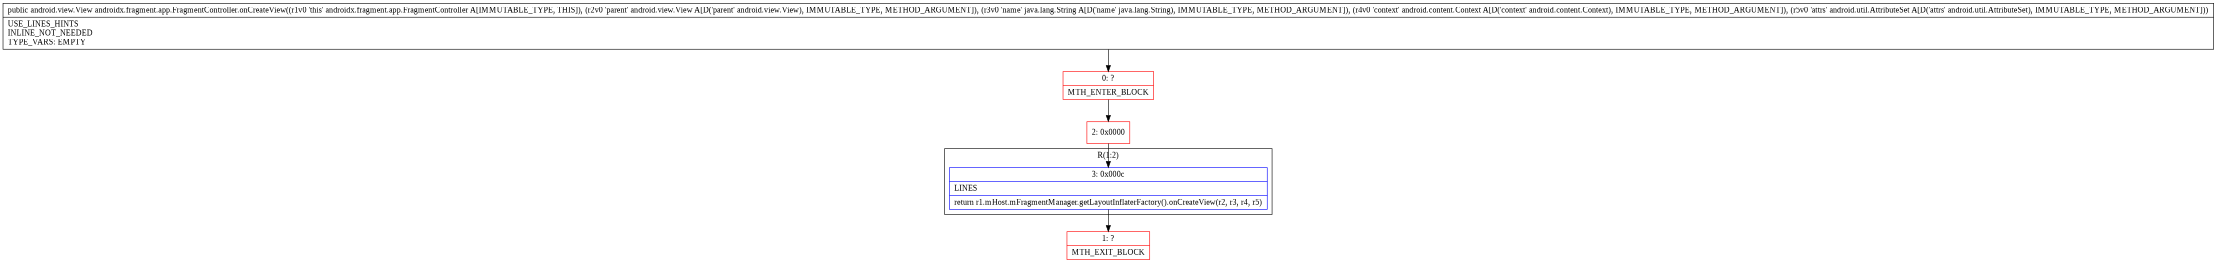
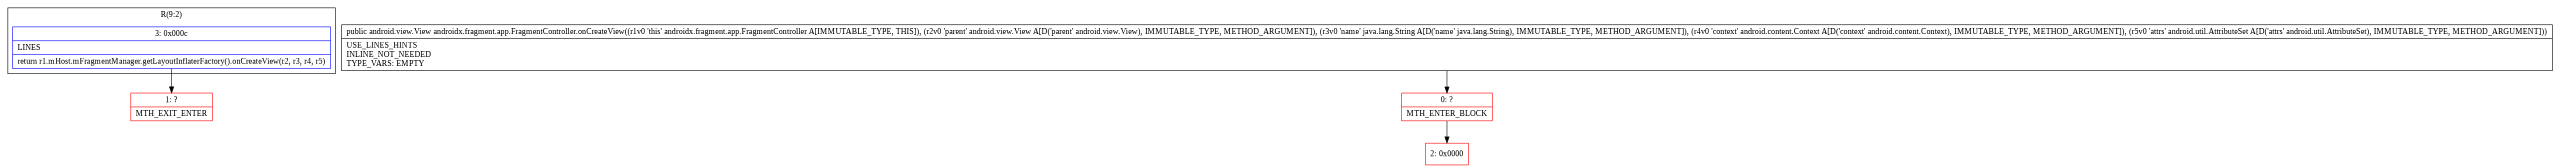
  digraph {
    fontname="Liberation Serif"
    node [color=red fontname="Liberation Serif" shape=record]
    edge [fontname="Liberation Serif"]
    n1 [color=blue label="{3\:\ 0x000c|LINES\l|return r1.mHost.mFragmentManager.getLayoutInflaterFactory().onCreateView(r2, r3, r4, r5)\l}"]
-   n2 [label="{1\:\ ?|MTH_EXIT_BLOCK\l}"]
+   n2 [label="{1\:\ ?|MTH_EXIT_ENTER\l}"]
    n3 [label="{0\:\ ?|MTH_ENTER_BLOCK\l}"]
    n4 [label="{2\:\ 0x0000}"]
    n5 [label="{public android.view.View androidx.fragment.app.FragmentController.onCreateView((r1v0 'this' androidx.fragment.app.FragmentController A[IMMUTABLE_TYPE, THIS]), (r2v0 'parent' android.view.View A[D('parent' android.view.View), IMMUTABLE_TYPE, METHOD_ARGUMENT]), (r3v0 'name' java.lang.String A[D('name' java.lang.String), IMMUTABLE_TYPE, METHOD_ARGUMENT]), (r4v0 'context' android.content.Context A[D('context' android.content.Context), IMMUTABLE_TYPE, METHOD_ARGUMENT]), (r5v0 'attrs' android.util.AttributeSet A[D('attrs' android.util.AttributeSet), IMMUTABLE_TYPE, METHOD_ARGUMENT]))  | USE_LINES_HINTS\lINLINE_NOT_NEEDED\lTYPE_VARS: EMPTY\l}" color=""]
    subgraph cluster_1 {
-     label="R(1:2)"
+     label="R(9:2)"
      n1
    }
    n1 -> n2
    n3 -> n4
-   n4 -> n1
    n5 -> n3
  }
